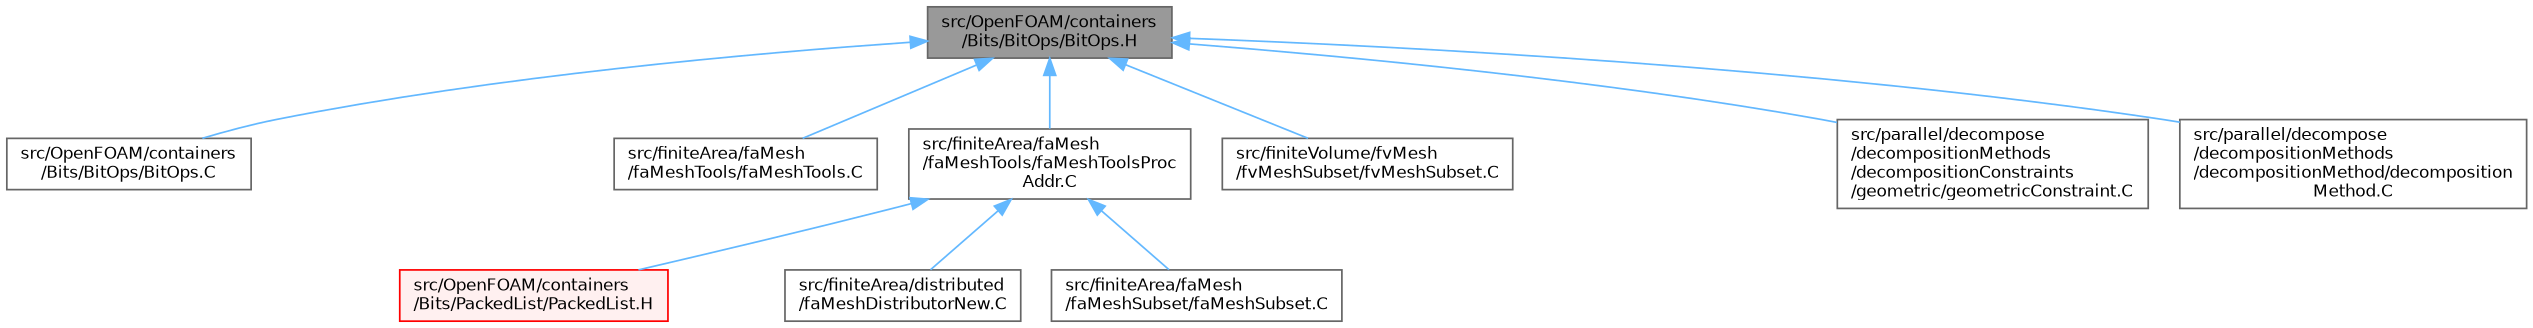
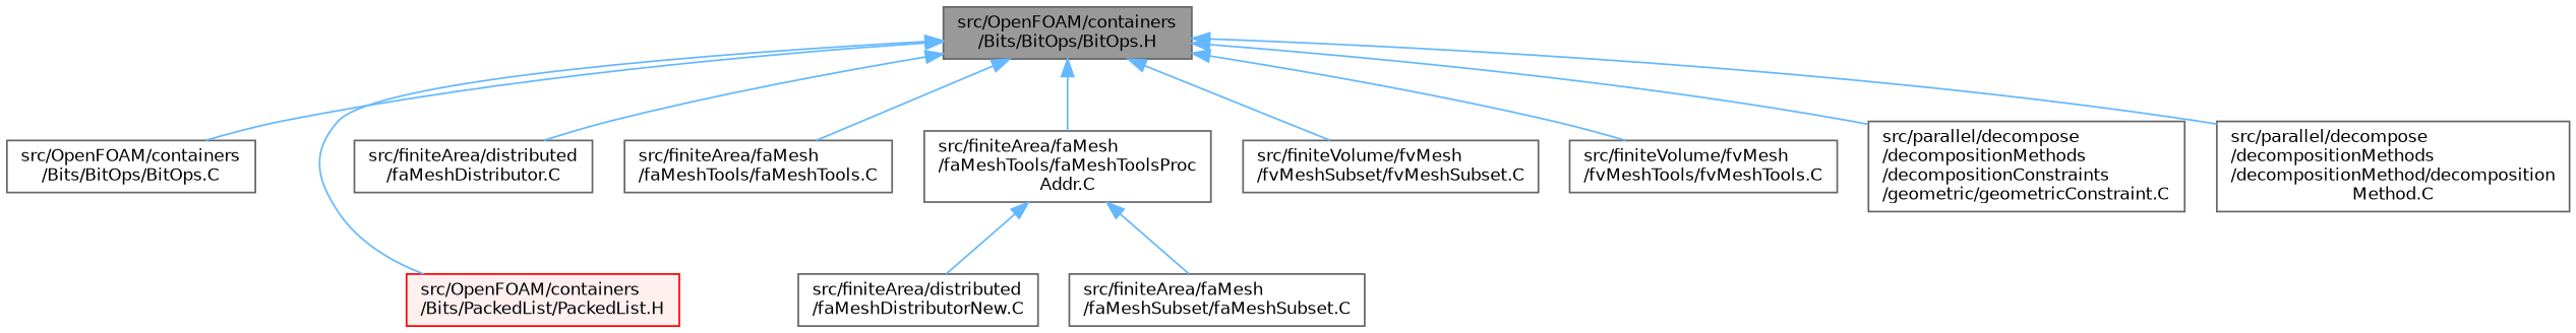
  digraph {
    node [color=grey40 fillcolor=white fontname=Helvetica fontsize=10 shape=box style=filled]
    edge [color=steelblue1 dir=back fontname=Helvetica fontsize=10 labelfontname=Helvetica labelfontsize=10 style=solid]
    n1 [color=gray40 fillcolor=grey60 fontcolor=black height=0.2 label="src/OpenFOAM/containers\l/Bits/BitOps/BitOps.H" width=0.4]
    n2 [height=0.2 label="src/OpenFOAM/containers\l/Bits/BitOps/BitOps.C" width=0.4]
    n3 [color=red fillcolor="#FFF0F0" height=0.2 label="src/OpenFOAM/containers\l/Bits/PackedList/PackedList.H" width=0.4]
+   n4 [height=0.2 label="src/finiteArea/distributed\l/faMeshDistributor.C" width=0.4]
    n5 [height=0.2 label="src/finiteArea/faMesh\l/faMeshTools/faMeshTools.C" width=0.4]
    n6 [height=0.2 label="src/finiteArea/faMesh\l/faMeshTools/faMeshToolsProc\lAddr.C" width=0.4]
    n7 [height=0.2 label="src/finiteVolume/fvMesh\l/fvMeshSubset/fvMeshSubset.C" width=0.4]
+   n8 [height=0.2 label="src/finiteVolume/fvMesh\l/fvMeshTools/fvMeshTools.C" width=0.4]
    n9 [height=0.2 label="src/parallel/decompose\l/decompositionMethods\l/decompositionConstraints\l/geometric/geometricConstraint.C" width=0.4]
    n10 [height=0.2 label="src/parallel/decompose\l/decompositionMethods\l/decompositionMethod/decomposition\lMethod.C" width=0.4]
    n11 [height=0.2 label="src/finiteArea/distributed\l/faMeshDistributorNew.C" width=0.4]
    n12 [height=0.2 label="src/finiteArea/faMesh\l/faMeshSubset/faMeshSubset.C" width=0.4]
    n1 -> n2
-   n6 -> n3
+   n1 -> n3
+   n1 -> n4
    n1 -> n5
    n1 -> n6
    n1 -> n7
+   n1 -> n8
    n1 -> n9
    n1 -> n10
    n6 -> n11
    n6 -> n12
  }
